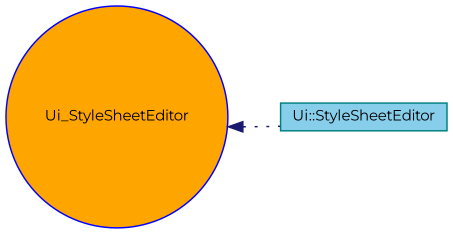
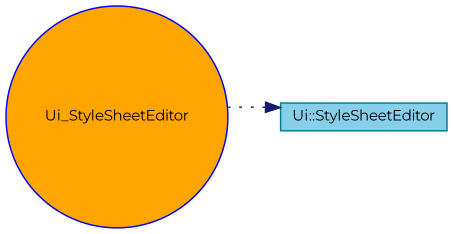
  digraph {
    rankdir=LR
    fontname=Montserrat
    node [fontname=Montserrat fontsize=10 style=filled]
    n1 [color=blue fillcolor=orange height=0.2 label=Ui_StyleSheetEditor shape=circle width=0.4]
    n2 [color=teal fillcolor=skyblue height=0.2 label="Ui::StyleSheetEditor" shape=box width=0.4]
-   n1 -> n2 [color=midnightblue dir=back fontname=Montserrat fontsize=10 labelfontname=Helvetica labelfontsize=10 style=dotted]
+   n2 -> n1 [color=midnightblue dir=back fontname=Montserrat fontsize=10 labelfontname=Helvetica labelfontsize=10 style=dotted]
  }
